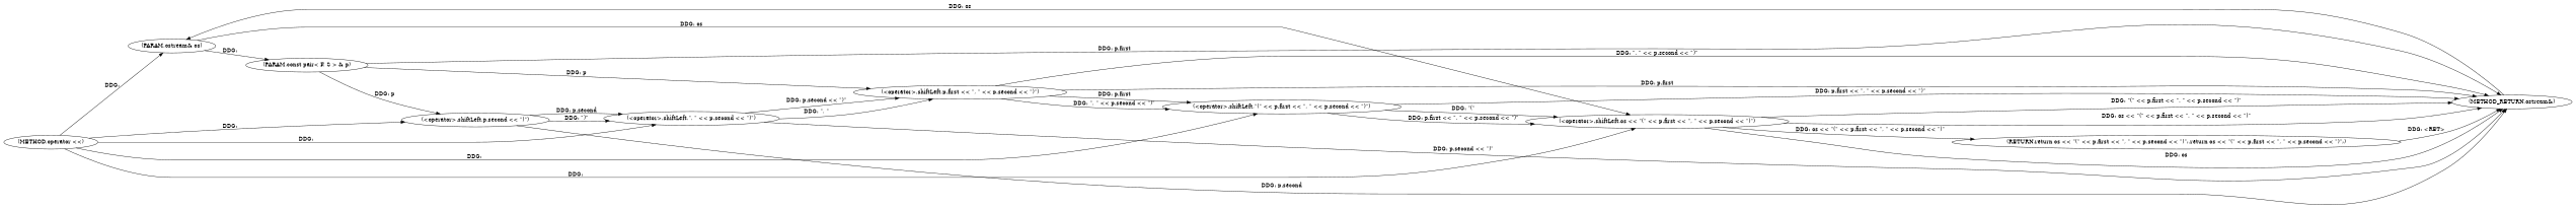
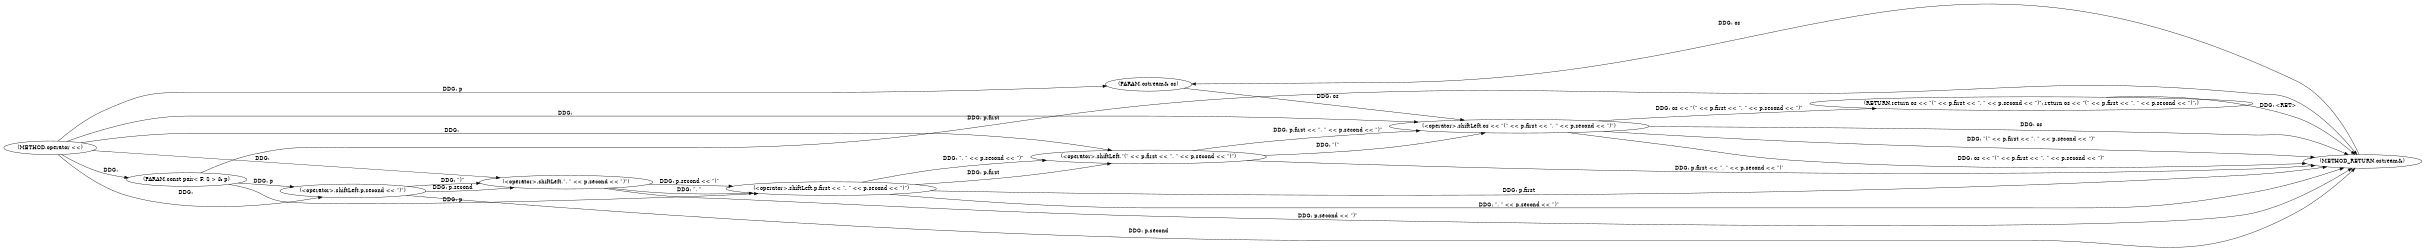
  digraph {
    rankdir=LR
    n1 [label="(METHOD,operator <<)"]
    n2 [label="(PARAM,ostream& os)"]
    n3 [label="(PARAM,const pair< F, S > & p)"]
    n4 [label="(<operator>.shiftLeft,os << \"(\" << p.first << \", \" << p.second << \")\")"]
    n5 [label="(<operator>.shiftLeft,\"(\" << p.first << \", \" << p.second << \")\")"]
    n6 [label="(<operator>.shiftLeft,\", \" << p.second << \")\")"]
    n7 [label="(<operator>.shiftLeft,p.second << \")\")"]
    n8 [label="(METHOD_RETURN,ostream&)"]
    n9 [label="(<operator>.shiftLeft,p.first << \", \" << p.second << \")\")"]
    n10 [label="(RETURN,return os << \"(\" << p.first << \", \" << p.second << \")\";,return os << \"(\" << p.first << \", \" << p.second << \")\";)"]
-   n1 -> n2 [label="DDG: "]
-   n2 -> n3 [label="DDG: "]
+   n1 -> n2 [label="DDG: p"]
+   n1 -> n3 [label="DDG: "]
    n1 -> n4 [label="DDG: "]
    n1 -> n5 [label="DDG: "]
    n1 -> n6 [label="DDG: "]
    n1 -> n7 [label="DDG: "]
    n2 -> n4 [label="DDG: os"]
    n3 -> n7 [label="DDG: p"]
    n3 -> n8 [label="DDG: p.first"]
    n3 -> n9 [label="DDG: p"]
    n4 -> n8 [label="DDG: os"]
    n4 -> n8 [label="DDG: \"(\" << p.first << \", \" << p.second << \")\""]
    n4 -> n8 [label="DDG: os << \"(\" << p.first << \", \" << p.second << \")\""]
    n4 -> n10 [label="DDG: os << \"(\" << p.first << \", \" << p.second << \")\""]
    n5 -> n4 [label="DDG: p.first << \", \" << p.second << \")\""]
    n5 -> n4 [label="DDG: \"(\""]
    n5 -> n8 [label="DDG: p.first << \", \" << p.second << \")\""]
    n6 -> n8 [label="DDG: p.second << \")\""]
    n6 -> n9 [label="DDG: \", \""]
    n6 -> n9 [label="DDG: p.second << \")\""]
    n7 -> n6 [label="DDG: p.second"]
    n7 -> n6 [label="DDG: \")\""]
    n7 -> n8 [label="DDG: p.second"]
    n8 -> n2 [label="DDG: os"]
    n9 -> n5 [label="DDG: \", \" << p.second << \")\""]
    n9 -> n5 [label="DDG: p.first"]
    n9 -> n8 [label="DDG: p.first"]
    n9 -> n8 [label="DDG: \", \" << p.second << \")\""]
    n10 -> n8 [label="DDG: <RET>"]
  }
